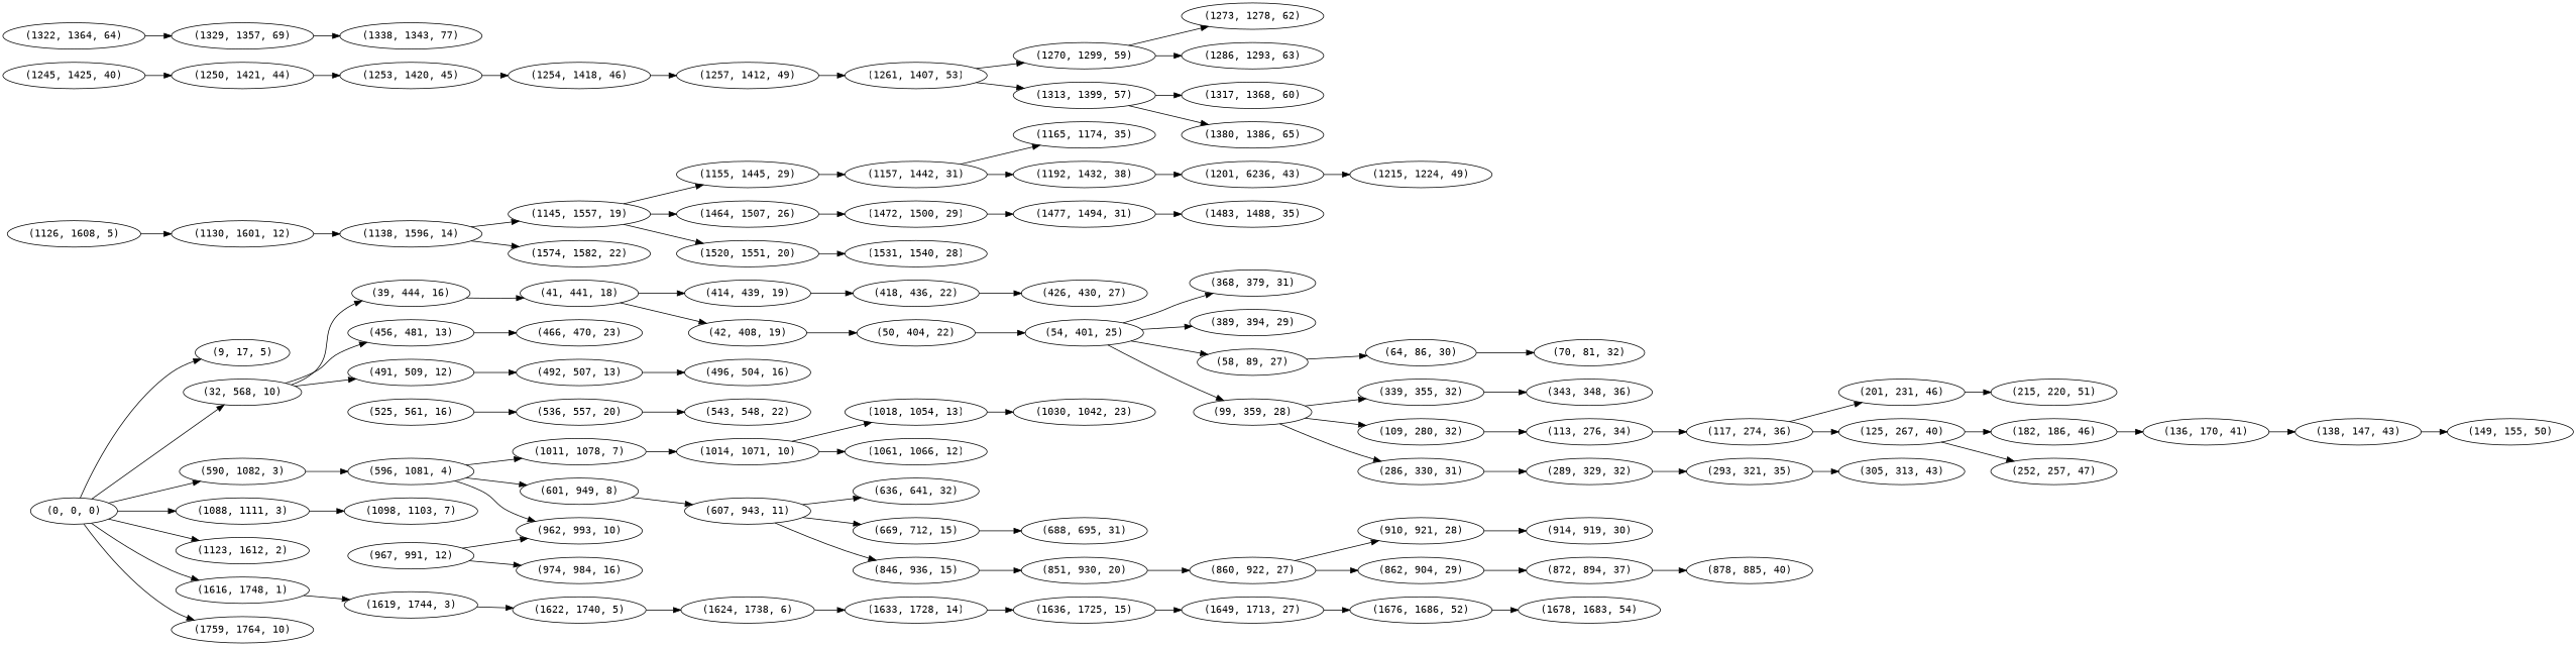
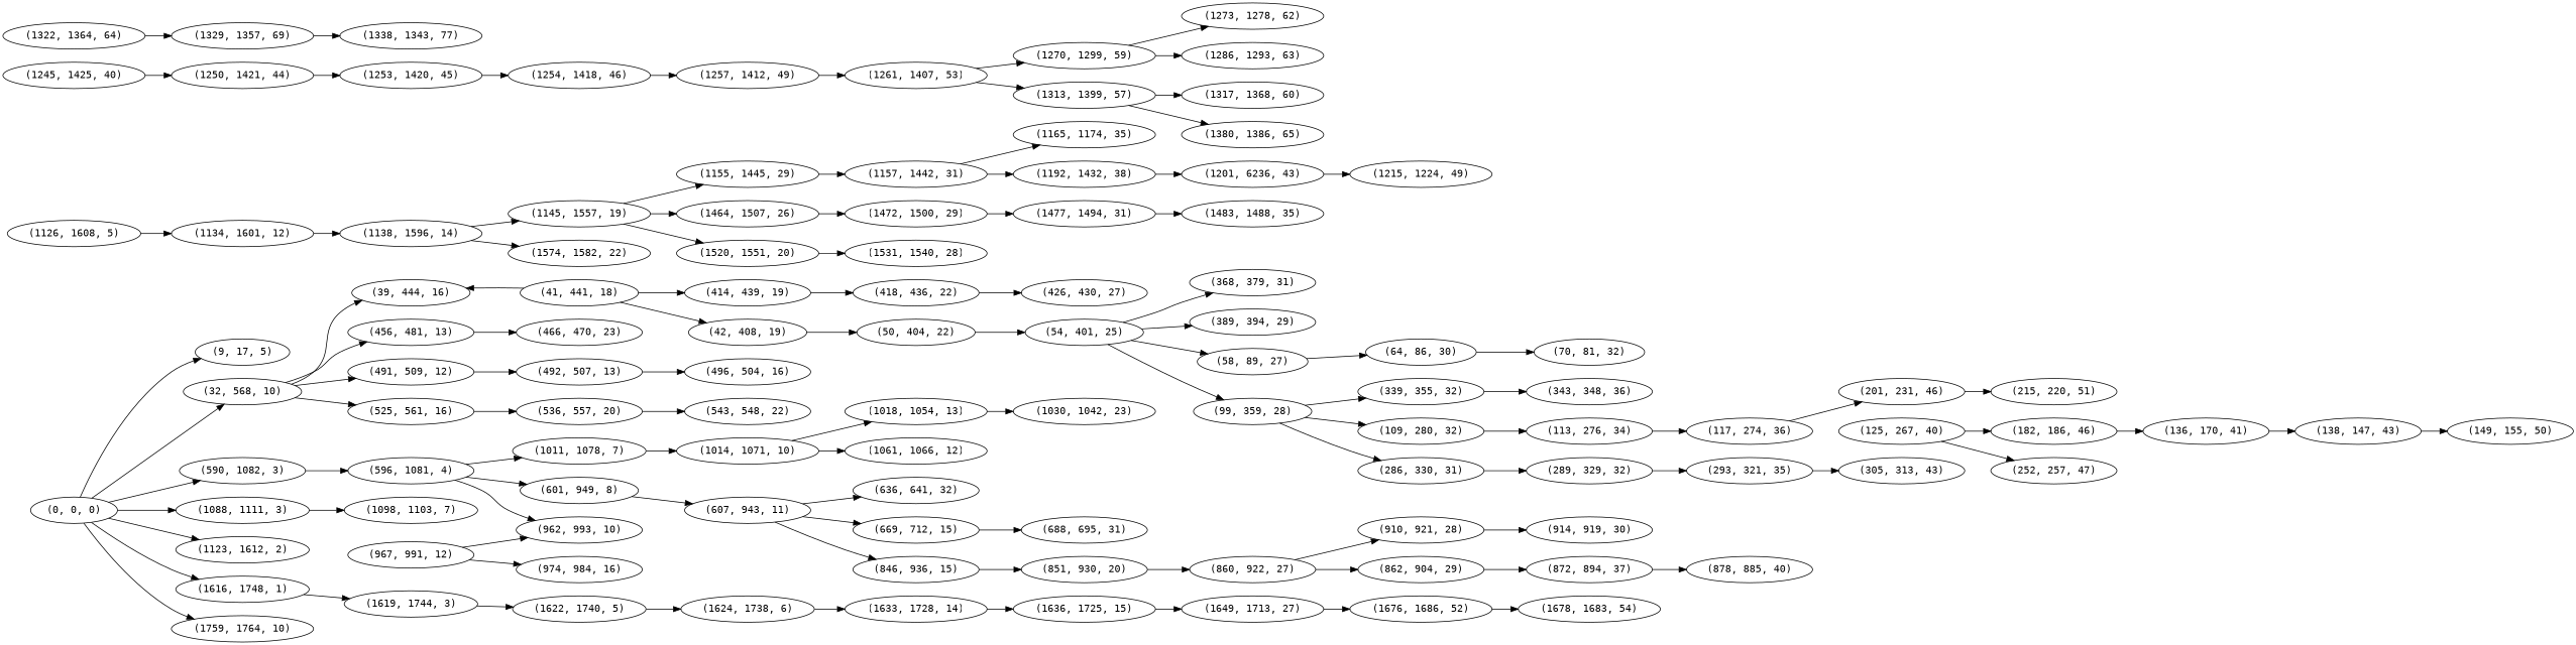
  digraph {
    fontname="DejaVu Sans Mono"
    rankdir=LR
    node [fontname="DejaVu Sans Mono"]
    edge [fontname="DejaVu Sans Mono"]
    "(0, 0, 0)"
    "(9, 17, 5)"
    "(32, 568, 10)"
    "(590, 1082, 3)"
    "(1088, 1111, 3)"
    "(1123, 1612, 2)"
    "(1616, 1748, 1)"
    "(1759, 1764, 10)"
    "(39, 444, 16)"
    "(456, 481, 13)"
    "(491, 509, 12)"
    "(525, 561, 16)"
    "(596, 1081, 4)"
    "(1098, 1103, 7)"
    "(1619, 1744, 3)"
    "(41, 441, 18)"
    "(466, 470, 23)"
    "(492, 507, 13)"
    "(536, 557, 20)"
    "(42, 408, 19)"
    "(414, 439, 19)"
    "(50, 404, 22)"
    "(418, 436, 22)"
    "(54, 401, 25)"
    "(58, 89, 27)"
    "(99, 359, 28)"
    "(368, 379, 31)"
    "(389, 394, 29)"
    "(64, 86, 30)"
    "(109, 280, 32)"
    "(286, 330, 31)"
    "(339, 355, 32)"
    "(70, 81, 32)"
    "(113, 276, 34)"
    "(289, 329, 32)"
    "(343, 348, 36)"
    "(117, 274, 36)"
    "(125, 267, 40)"
    "(201, 231, 46)"
    "(182, 186, 46)"
    "(252, 257, 47)"
    n42 [label="(138, 147, 43)"]
    "(136, 170, 41)"
    "(215, 220, 51)"
    "(149, 155, 50)"
    "(293, 321, 35)"
    "(305, 313, 43)"
    "(426, 430, 27)"
    "(496, 504, 16)"
    "(543, 548, 22)"
    "(601, 949, 8)"
    "(962, 993, 10)"
    "(1011, 1078, 7)"
    "(607, 943, 11)"
    "(1014, 1071, 10)"
    "(636, 641, 32)"
    "(669, 712, 15)"
    "(846, 936, 15)"
    "(688, 695, 31)"
    "(851, 930, 20)"
    "(860, 922, 27)"
    "(862, 904, 29)"
    "(910, 921, 28)"
    "(872, 894, 37)"
    "(914, 919, 30)"
    "(878, 885, 40)"
    "(967, 991, 12)"
    "(974, 984, 16)"
    "(1018, 1054, 13)"
    "(1061, 1066, 12)"
    "(1030, 1042, 23)"
    "(1126, 1608, 5)"
-   "(1134, 1601, 12)" [label="(1130, 1601, 12)"]
+   "(1134, 1601, 12)"
    "(1138, 1596, 14)"
    "(1145, 1557, 19)"
    "(1574, 1582, 22)"
    "(1155, 1445, 29)"
    "(1464, 1507, 26)"
    "(1520, 1551, 20)"
    "(1157, 1442, 31)"
    "(1472, 1500, 29)"
    "(1531, 1540, 28)"
    "(1165, 1174, 35)"
    "(1192, 1432, 38)"
    n85 [label="(1201, 6236, 43)"]
    "(1215, 1224, 49)"
    "(1245, 1425, 40)"
    "(1250, 1421, 44)"
    "(1253, 1420, 45)"
    "(1254, 1418, 46)"
    "(1257, 1412, 49)"
    "(1261, 1407, 53)"
    "(1270, 1299, 59)"
    "(1313, 1399, 57)"
    "(1273, 1278, 62)"
    "(1286, 1293, 63)"
    "(1317, 1368, 60)"
    "(1380, 1386, 65)"
    "(1322, 1364, 64)"
    "(1329, 1357, 69)"
    "(1338, 1343, 77)"
    "(1477, 1494, 31)"
    "(1483, 1488, 35)"
    "(1622, 1740, 5)"
    "(1624, 1738, 6)"
    "(1633, 1728, 14)"
    "(1636, 1725, 15)"
    "(1649, 1713, 27)"
    "(1676, 1686, 52)"
    "(1678, 1683, 54)"
    "(0, 0, 0)" -> "(9, 17, 5)"
    "(0, 0, 0)" -> "(32, 568, 10)"
    "(0, 0, 0)" -> "(590, 1082, 3)"
    "(0, 0, 0)" -> "(1088, 1111, 3)"
    "(0, 0, 0)" -> "(1123, 1612, 2)"
    "(0, 0, 0)" -> "(1616, 1748, 1)"
    "(0, 0, 0)" -> "(1759, 1764, 10)"
    "(32, 568, 10)" -> "(39, 444, 16)"
    "(32, 568, 10)" -> "(456, 481, 13)"
    "(32, 568, 10)" -> "(491, 509, 12)"
+   "(32, 568, 10)" -> "(525, 561, 16)"
    "(590, 1082, 3)" -> "(596, 1081, 4)"
    "(1088, 1111, 3)" -> "(1098, 1103, 7)"
    "(1616, 1748, 1)" -> "(1619, 1744, 3)"
-   "(39, 444, 16)" -> "(41, 441, 18)"
+   "(41, 441, 18)" -> "(39, 444, 16)"
    "(456, 481, 13)" -> "(466, 470, 23)"
    "(491, 509, 12)" -> "(492, 507, 13)"
    "(525, 561, 16)" -> "(536, 557, 20)"
    "(596, 1081, 4)" -> "(601, 949, 8)"
    "(596, 1081, 4)" -> "(962, 993, 10)"
    "(596, 1081, 4)" -> "(1011, 1078, 7)"
    "(1619, 1744, 3)" -> "(1622, 1740, 5)"
    "(41, 441, 18)" -> "(42, 408, 19)"
    "(41, 441, 18)" -> "(414, 439, 19)"
    "(492, 507, 13)" -> "(496, 504, 16)"
    "(536, 557, 20)" -> "(543, 548, 22)"
    "(42, 408, 19)" -> "(50, 404, 22)"
    "(414, 439, 19)" -> "(418, 436, 22)"
    "(50, 404, 22)" -> "(54, 401, 25)"
    "(418, 436, 22)" -> "(426, 430, 27)"
    "(54, 401, 25)" -> "(58, 89, 27)"
    "(54, 401, 25)" -> "(99, 359, 28)"
    "(54, 401, 25)" -> "(368, 379, 31)"
    "(54, 401, 25)" -> "(389, 394, 29)"
    "(58, 89, 27)" -> "(64, 86, 30)"
    "(99, 359, 28)" -> "(109, 280, 32)"
    "(99, 359, 28)" -> "(286, 330, 31)"
    "(99, 359, 28)" -> "(339, 355, 32)"
    "(64, 86, 30)" -> "(70, 81, 32)"
    "(109, 280, 32)" -> "(113, 276, 34)"
    "(286, 330, 31)" -> "(289, 329, 32)"
    "(339, 355, 32)" -> "(343, 348, 36)"
    "(113, 276, 34)" -> "(117, 274, 36)"
    "(289, 329, 32)" -> "(293, 321, 35)"
-   "(117, 274, 36)" -> "(125, 267, 40)"
    "(117, 274, 36)" -> "(201, 231, 46)"
    "(125, 267, 40)" -> "(182, 186, 46)"
    "(125, 267, 40)" -> "(252, 257, 47)"
    "(201, 231, 46)" -> "(215, 220, 51)"
    "(182, 186, 46)" -> "(136, 170, 41)"
    n42 -> "(149, 155, 50)"
    "(136, 170, 41)" -> n42
    "(293, 321, 35)" -> "(305, 313, 43)"
    "(601, 949, 8)" -> "(607, 943, 11)"
    "(1011, 1078, 7)" -> "(1014, 1071, 10)"
    "(607, 943, 11)" -> "(636, 641, 32)"
    "(607, 943, 11)" -> "(669, 712, 15)"
    "(607, 943, 11)" -> "(846, 936, 15)"
    "(1014, 1071, 10)" -> "(1018, 1054, 13)"
    "(1014, 1071, 10)" -> "(1061, 1066, 12)"
    "(669, 712, 15)" -> "(688, 695, 31)"
    "(846, 936, 15)" -> "(851, 930, 20)"
    "(851, 930, 20)" -> "(860, 922, 27)"
    "(860, 922, 27)" -> "(862, 904, 29)"
    "(860, 922, 27)" -> "(910, 921, 28)"
    "(862, 904, 29)" -> "(872, 894, 37)"
    "(910, 921, 28)" -> "(914, 919, 30)"
    "(872, 894, 37)" -> "(878, 885, 40)"
    "(967, 991, 12)" -> "(962, 993, 10)"
    "(967, 991, 12)" -> "(974, 984, 16)"
    "(1018, 1054, 13)" -> "(1030, 1042, 23)"
    "(1126, 1608, 5)" -> "(1134, 1601, 12)"
    "(1134, 1601, 12)" -> "(1138, 1596, 14)"
    "(1138, 1596, 14)" -> "(1145, 1557, 19)"
    "(1138, 1596, 14)" -> "(1574, 1582, 22)"
    "(1145, 1557, 19)" -> "(1155, 1445, 29)"
    "(1145, 1557, 19)" -> "(1464, 1507, 26)"
    "(1145, 1557, 19)" -> "(1520, 1551, 20)"
    "(1155, 1445, 29)" -> "(1157, 1442, 31)"
    "(1464, 1507, 26)" -> "(1472, 1500, 29)"
    "(1520, 1551, 20)" -> "(1531, 1540, 28)"
    "(1157, 1442, 31)" -> "(1165, 1174, 35)"
    "(1157, 1442, 31)" -> "(1192, 1432, 38)"
    "(1472, 1500, 29)" -> "(1477, 1494, 31)"
    "(1192, 1432, 38)" -> n85
    n85 -> "(1215, 1224, 49)"
    "(1245, 1425, 40)" -> "(1250, 1421, 44)"
    "(1250, 1421, 44)" -> "(1253, 1420, 45)"
    "(1253, 1420, 45)" -> "(1254, 1418, 46)"
    "(1254, 1418, 46)" -> "(1257, 1412, 49)"
    "(1257, 1412, 49)" -> "(1261, 1407, 53)"
    "(1261, 1407, 53)" -> "(1270, 1299, 59)"
    "(1261, 1407, 53)" -> "(1313, 1399, 57)"
    "(1270, 1299, 59)" -> "(1273, 1278, 62)"
    "(1270, 1299, 59)" -> "(1286, 1293, 63)"
    "(1313, 1399, 57)" -> "(1317, 1368, 60)"
    "(1313, 1399, 57)" -> "(1380, 1386, 65)"
    "(1322, 1364, 64)" -> "(1329, 1357, 69)"
    "(1329, 1357, 69)" -> "(1338, 1343, 77)"
    "(1477, 1494, 31)" -> "(1483, 1488, 35)"
    "(1622, 1740, 5)" -> "(1624, 1738, 6)"
    "(1624, 1738, 6)" -> "(1633, 1728, 14)"
    "(1633, 1728, 14)" -> "(1636, 1725, 15)"
    "(1636, 1725, 15)" -> "(1649, 1713, 27)"
    "(1649, 1713, 27)" -> "(1676, 1686, 52)"
    "(1676, 1686, 52)" -> "(1678, 1683, 54)"
  }
